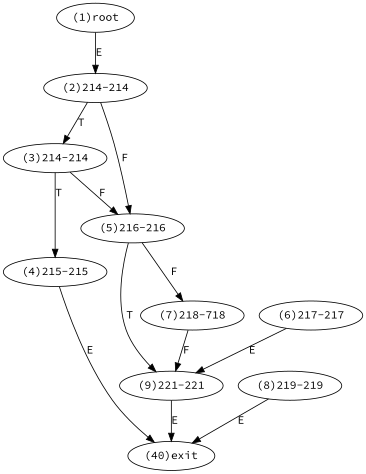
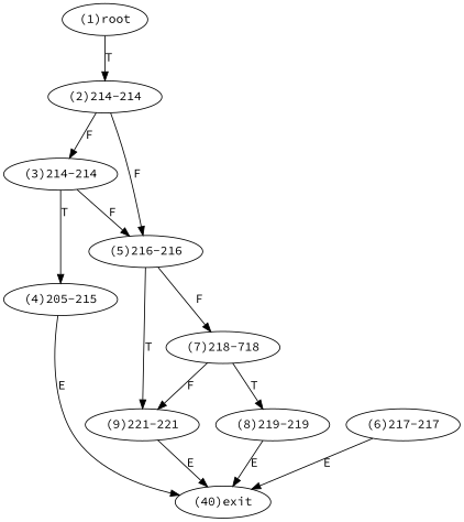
  digraph {
    fontname="Source Code Pro"
    node [fontname="Source Code Pro"]
    edge [fontname="Source Code Pro"]
    n1 [label="(1)root"]
    n2 [label="(2)214-214"]
    n3 [label="(3)214-214"]
    n4 [label="(5)216-216"]
-   n5 [label="(4)215-215"]
+   n5 [label="(4)205-215"]
    n6 [label="(7)218-718"]
    n7 [label="(9)221-221"]
    n8 [label="(40)exit"]
    n9 [label="(6)217-217"]
    n10 [label="(8)219-219"]
-   n1 -> n2 [label=E]
-   n2 -> n3 [label=T]
+   n1 -> n2 [label=T]
+   n2 -> n3 [label=F]
    n2 -> n4 [label=F]
    n3 -> n4 [label=F]
    n3 -> n5 [label=T]
    n4 -> n6 [label=F]
    n4 -> n7 [label=T]
    n5 -> n8 [label=E]
    n6 -> n7 [label=F]
+   n6 -> n10 [label=T]
    n7 -> n8 [label=E]
-   n9 -> n7 [label=E]
+   n9 -> n8 [label=E]
    n10 -> n8 [label=E]
  }
